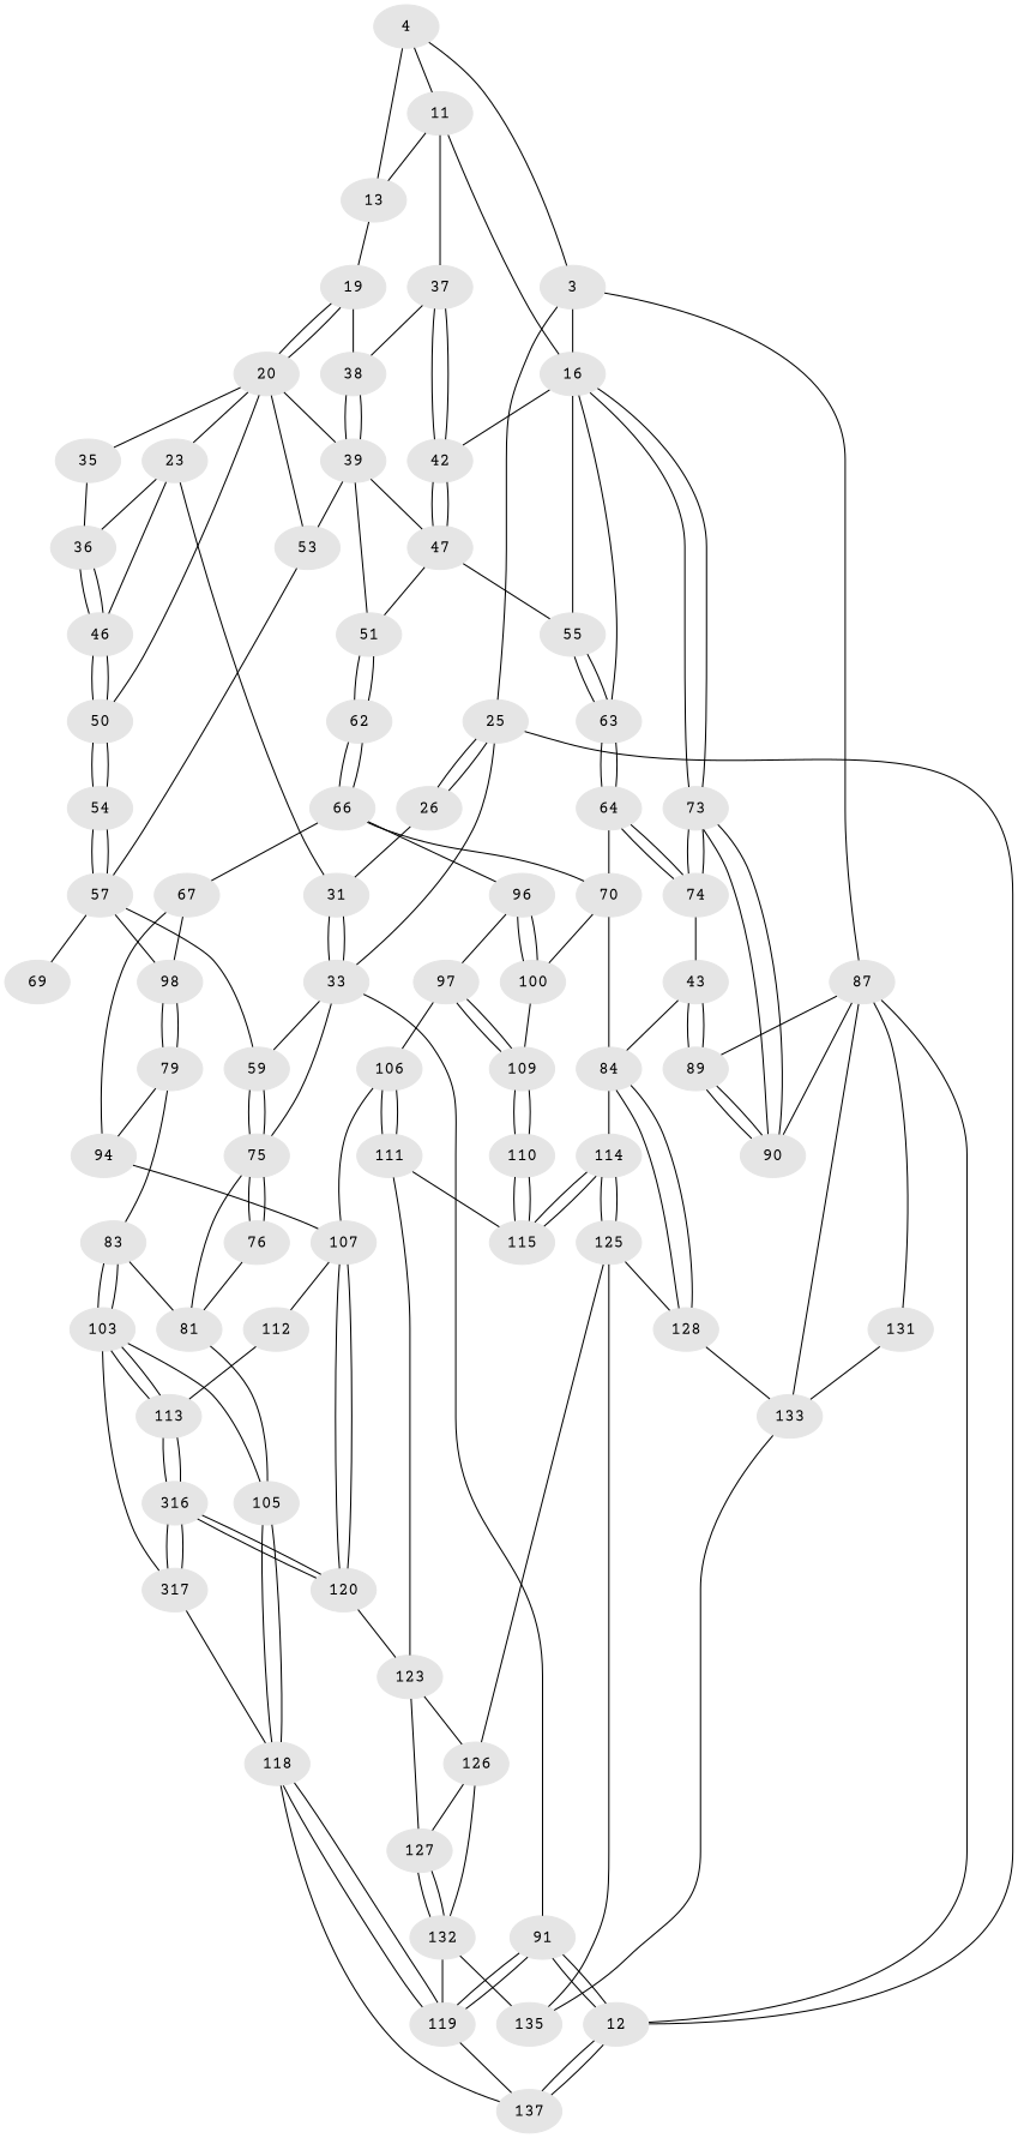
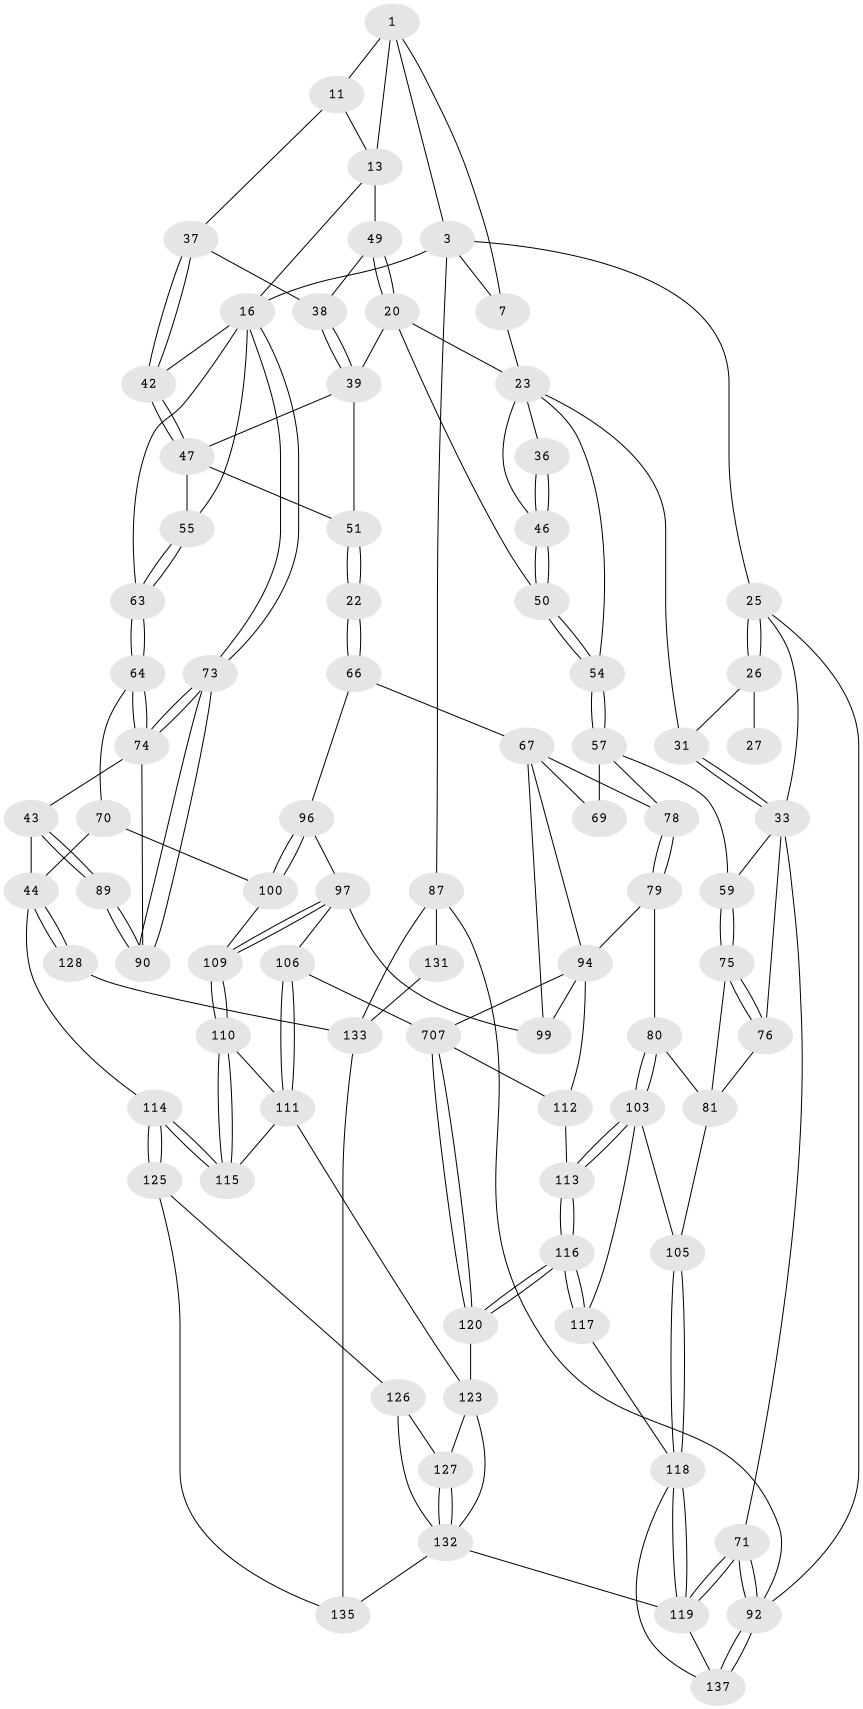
  graph {
    fontname="Courier Prime"
    node [color=gray90 fontname="Courier Prime" style=filled]
    edge [fontname="Courier Prime"]
-   1 [super="+5+2" label=4]
+   1 [super="+5+2"]
    3 [super="+4+8"]
+   7 [super="+10"]
    11 [super="+12"]
    13 [super="+14"]
    16 [super="+17"]
    25
    87 [super="+88"]
    23 [super="+28"]
    37
-   19 [super="+24"]
+   19 [super="+24" label=49]
    42
    55 [super="+56"]
    63
    73
    26 [super="+32"]
    33 [super="+34"]
-   92 [label=12]
+   92
    89
    131
    133 [super="+139"]
    31
    36
    46
    54
    38
    20 [super="+21"]
    47 [super="+48"]
    64 [super="+65"]
    74 [super="+82"]
    90
-   35
    39 [super="+40"]
    50
-   53
    51
    57 [super="+58+60"]
+   27
    59
    76
-   91
+   91 [label=71]
    137 [super="+138"]
    75
    81 [super="+101"]
    119
-   62
+   62 [label=22]
    66 [super="+71"]
    69
-   78 [label=98]
+   78
    79
    70 [super="+86"]
    67 [super="+68+93"]
    96
-   84 [super="+85"]
+   84 [super="+85" label=44]
    100
    n56 [label=43]
    94 [super="+95+102"]
+   99
    97 [super="+98"]
-   107 [super="+108"]
+   107 [super="+108" label=707]
    112
    114
    128 [super="+129"]
    109
    105
-   80 [label=83]
+   80
    103 [super="+104"]
    113
-   117 [label=317]
+   117
    118 [super="+121"]
    115
    125 [super="+130"]
    135
    120
    106
    111 [super="+122"]
    110
-   116 [label=316]
+   116
    123 [super="+124"]
    127
    132 [super="+134"]
    126
    1 -- 3
+   1 -- 7
    1 -- 11
    1 -- 13 [weight=2]
+   3 -- 7 [weight=2]
    3 -- 16
    3 -- 25
    3 -- 87
+   7 -- 23
    11 -- 13
-   11 -- 16
+   13 -- 16
    11 -- 37
    13 -- 19 [weight=2]
    16 -- 42
    16 -- 55
    16 -- 63
    16 -- 73
    16 -- 73
    25 -- 26
    25 -- 26
    25 -- 33
    25 -- 92
    87 -- 92
-   87 -- 89
    87 -- 131
    87 -- 133
    23 -- 31
    23 -- 36
    23 -- 46
+   23 -- 54
    37 -- 42
    37 -- 42
    37 -- 38
    19 -- 38
    19 -- 20
    19 -- 20
    42 -- 47
    42 -- 47
    55 -- 63
    55 -- 63
    63 -- 64
    63 -- 64
    73 -- 74
    73 -- 74
    73 -- 90
    73 -- 90
    26 -- 31
+   26 -- 27 [weight=2]
    33 -- 59
-   33 -- 75
+   33 -- 76
    33 -- 91
    92 -- 137
    92 -- 137
    89 -- 90
    89 -- 90
    131 -- 133
    133 -- 135
    31 -- 33
    31 -- 33
    36 -- 46
    36 -- 46
    46 -- 50
    46 -- 50
    54 -- 57
    54 -- 57
    38 -- 39
    38 -- 39
    20 -- 23
-   20 -- 35 [weight=2]
    20 -- 39 [weight=2]
    20 -- 50
-   20 -- 53
    47 -- 55
    47 -- 51
    64 -- 74
    64 -- 74
    64 -- 70
-   87 -- 90
+   74 -- 90
    74 -- n56
-   35 -- 36
    39 -- 47
-   39 -- 53
    39 -- 51
    50 -- 54
    50 -- 54
-   53 -- 57
    51 -- 62
    51 -- 62
    57 -- 59
    57 -- 69 [weight=2]
    57 -- 78
    59 -- 75
    59 -- 75
    76 -- 81
    91 -- 92
    91 -- 92
    91 -- 119
    91 -- 119
    75 -- 76
    75 -- 76
    75 -- 81
    81 -- 105
    119 -- 137
    62 -- 66
    62 -- 66
-   66 -- 70
    66 -- 67
    66 -- 96
    78 -- 79
    78 -- 79
    79 -- 94
    79 -- 80
    70 -- 84
    70 -- 100
+   67 -- 69
    67 -- 78
    67 -- 94
+   67 -- 99
    96 -- 100
    96 -- 100
    96 -- 97
    84 -- 114
    84 -- 128
    84 -- 128
    100 -- 109
    n56 -- 89
    n56 -- 89
    n56 -- 84
+   94 -- 99
    94 -- 107
+   94 -- 112
+   97 -- 99
    97 -- 109
    97 -- 109
    97 -- 106
    107 -- 112
    107 -- 120
    107 -- 120
    112 -- 113
    114 -- 115
    114 -- 115
    114 -- 125
    114 -- 125
    128 -- 133
    109 -- 110
    109 -- 110
    105 -- 118
    105 -- 118
    80 -- 81
    80 -- 103
    80 -- 103
    103 -- 105
    103 -- 113
    103 -- 113
    103 -- 117
    113 -- 116
    113 -- 116
    117 -- 118
    118 -- 137
    118 -- 119
    118 -- 119
-   125 -- 128
    125 -- 135
    125 -- 126
    120 -- 123
    106 -- 107
    106 -- 111
    106 -- 111
    111 -- 115
    111 -- 123
    110 -- 115
    110 -- 115
+   110 -- 111
    116 -- 117
    116 -- 117
    116 -- 120
    116 -- 120
    123 -- 127
-   123 -- 126
+   123 -- 132
    127 -- 132
    127 -- 132
    132 -- 119
    132 -- 135
    126 -- 127
    126 -- 132
  }
